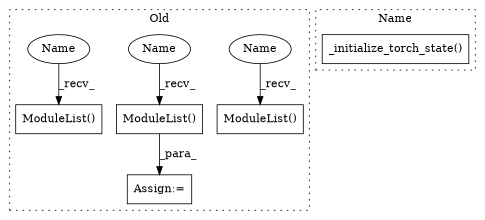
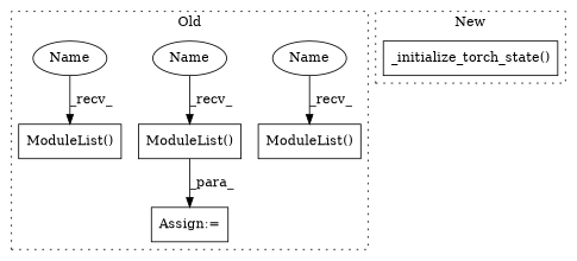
  digraph {
    node [a=75 l=15 s=11947 shape=box]
    n1 [label="ModuleList()"]
    n2 [label="ModuleList()" s=11892]
    n3 [a=68 l=18 label="Assign:=" s=11929]
    n4 [label="ModuleList()" s=12038]
    n5 [a=87 l=2 label=Name s=11892 shape=ellipse]
    n6 [a=87 l=2 label=Name shape=ellipse]
    n7 [a=87 l=2 label=Name s=12038 shape=ellipse]
    n8 [l=30 label="_initialize_torch_state()" s=15178]
    subgraph cluster_1 {
      label=Old
      style=dotted
      n1
      n2
      n3
      n4
      n5
      n6
      n7
    }
    subgraph cluster_2 {
-     label=Name
+     label=New
      style=dotted
      n8
    }
    n1 -> n3 [label=_para_]
    n5 -> n2 [label=_recv_]
    n6 -> n1 [label=_recv_]
    n7 -> n4 [label=_recv_]
  }
